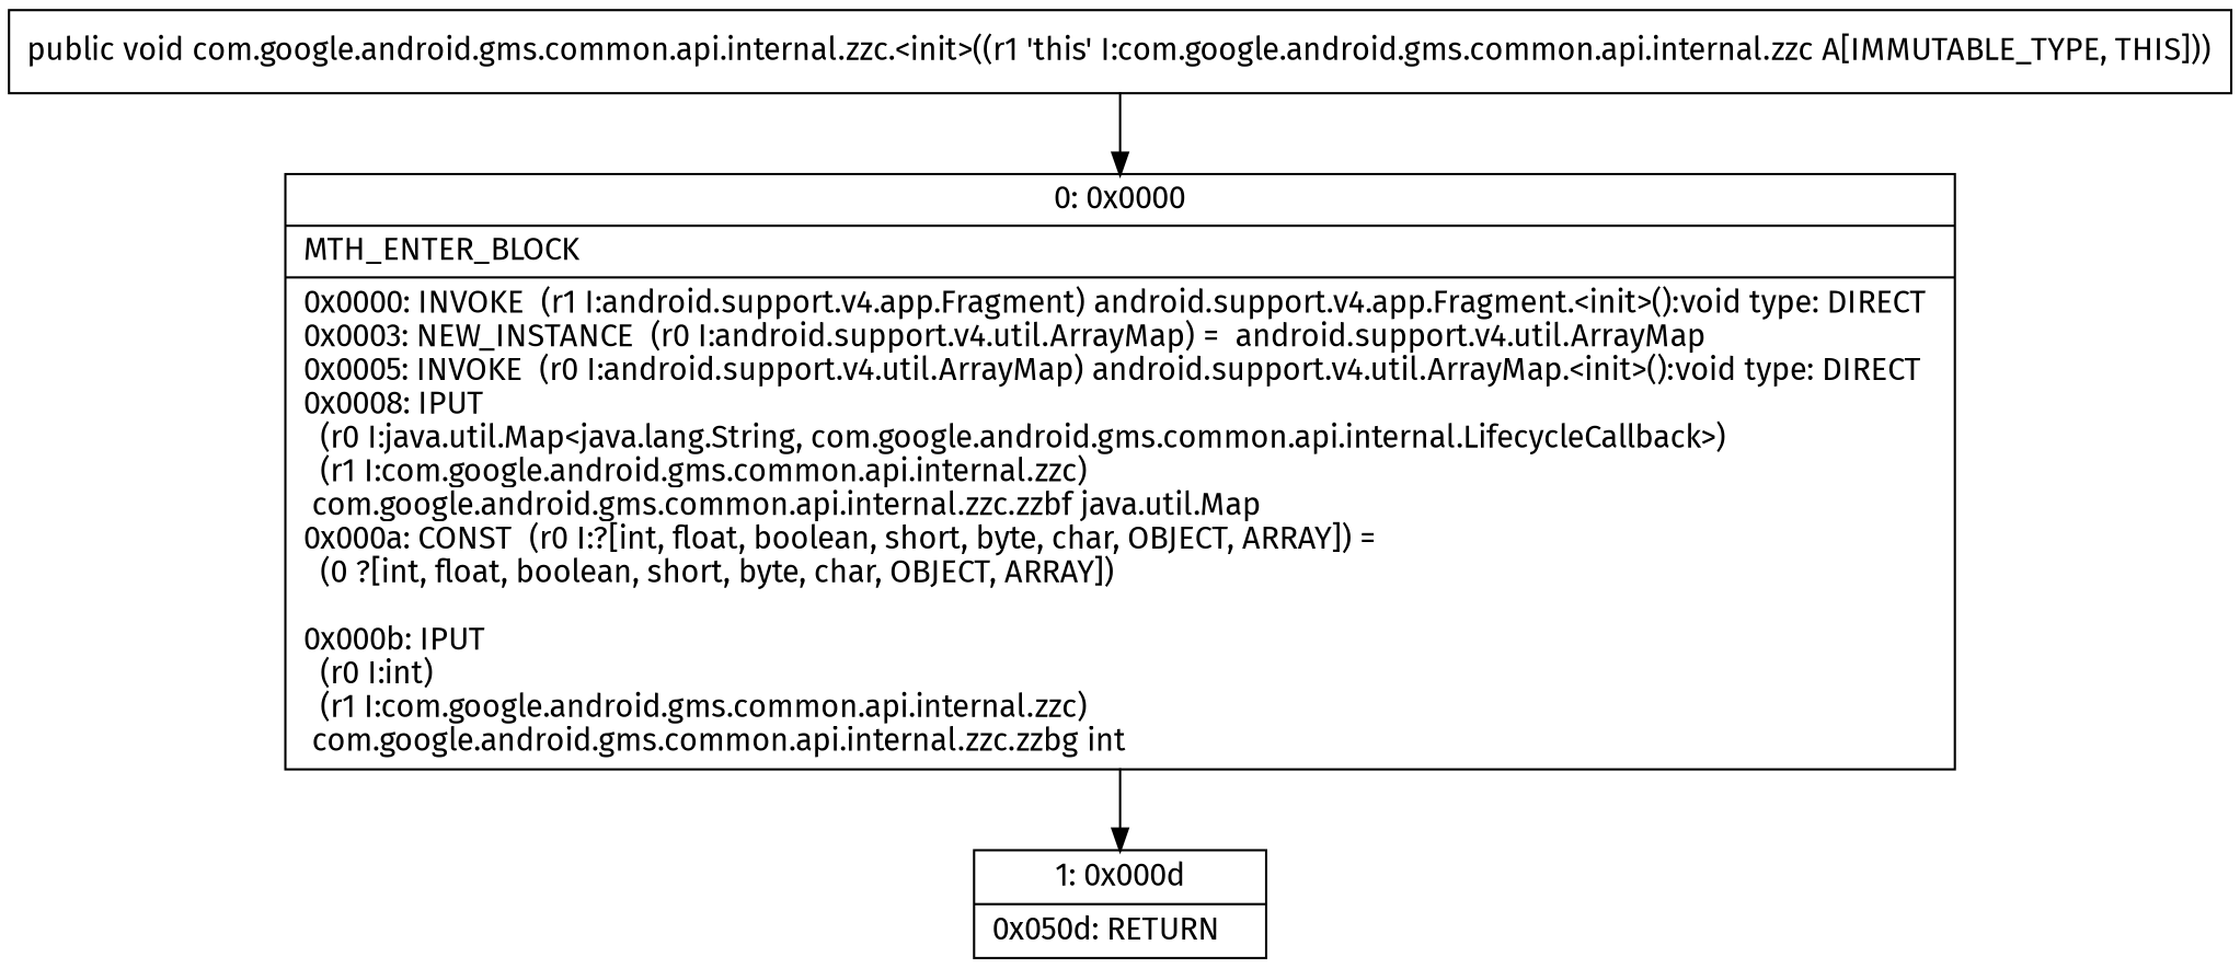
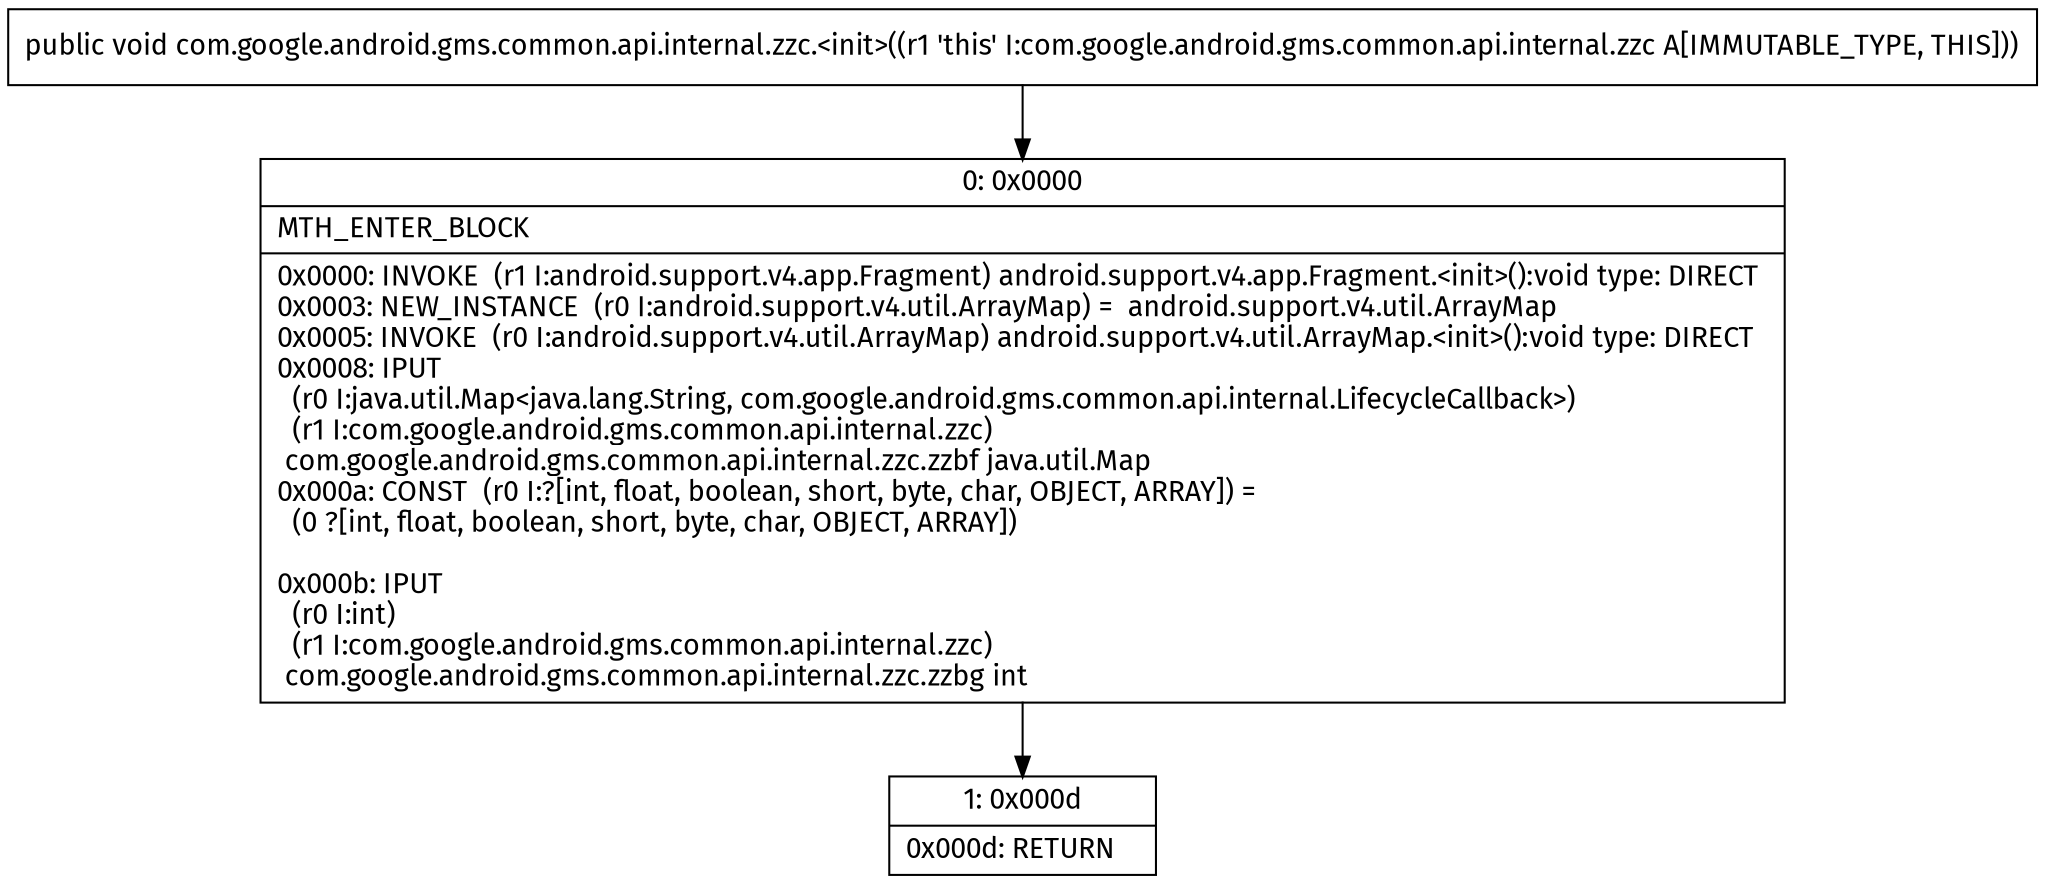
  digraph {
    fontname="Fira Sans"
    node [shape=record fontname="Fira Sans"]
    edge [fontname="Fira Sans"]
    n1 [label="{0\:\ 0x0000|MTH_ENTER_BLOCK\l|0x0000: INVOKE  (r1 I:android.support.v4.app.Fragment) android.support.v4.app.Fragment.\<init\>():void type: DIRECT \l0x0003: NEW_INSTANCE  (r0 I:android.support.v4.util.ArrayMap) =  android.support.v4.util.ArrayMap \l0x0005: INVOKE  (r0 I:android.support.v4.util.ArrayMap) android.support.v4.util.ArrayMap.\<init\>():void type: DIRECT \l0x0008: IPUT  \l  (r0 I:java.util.Map\<java.lang.String, com.google.android.gms.common.api.internal.LifecycleCallback\>)\l  (r1 I:com.google.android.gms.common.api.internal.zzc)\l com.google.android.gms.common.api.internal.zzc.zzbf java.util.Map \l0x000a: CONST  (r0 I:?[int, float, boolean, short, byte, char, OBJECT, ARRAY]) = \l  (0 ?[int, float, boolean, short, byte, char, OBJECT, ARRAY])\l \l0x000b: IPUT  \l  (r0 I:int)\l  (r1 I:com.google.android.gms.common.api.internal.zzc)\l com.google.android.gms.common.api.internal.zzc.zzbg int \l}"]
-   n2 [label="{1\:\ 0x000d|0x050d: RETURN   \l}"]
+   n2 [label="{1\:\ 0x000d|0x000d: RETURN   \l}"]
    n3 [label="{public void com.google.android.gms.common.api.internal.zzc.\<init\>((r1 'this' I:com.google.android.gms.common.api.internal.zzc A[IMMUTABLE_TYPE, THIS])) }"]
    n1 -> n2
    n3 -> n1
  }
